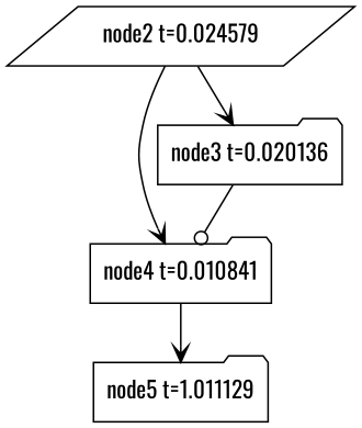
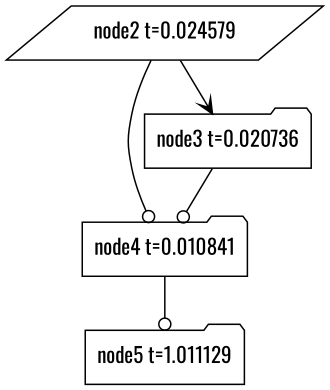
  digraph {
    fontname=Oswald
    node [fontname=Oswald shape=folder]
    edge [arrowhead=odot fontname=Oswald]
    n1 [label="node5 t=1.011129"]
    n2 [label="node4 t=0.010841"]
-   n3 [label="node3 t=0.020136"]
+   n3 [label="node3 t=0.020736"]
    n4 [label="node2 t=0.024579" shape=parallelogram]
-   n2 -> n1 [arrowhead=vee]
+   n2 -> n1
    n3 -> n2
-   n4 -> n2 [arrowhead=vee]
+   n4 -> n2
    n4 -> n3 [arrowhead=vee]
  }
